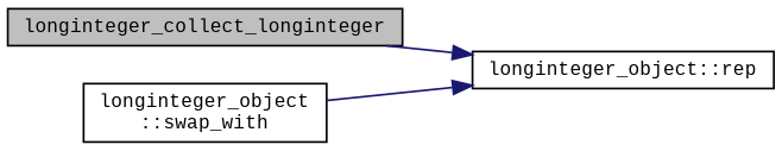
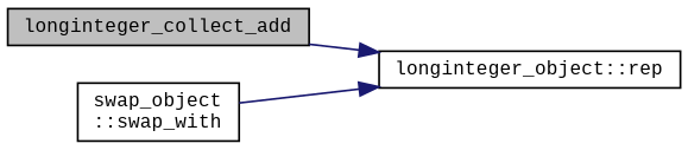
  digraph {
    fontname="Liberation Mono"
    rankdir=LR
    node [color=black fillcolor=white fontname="Liberation Mono" fontsize=10 shape=record style=filled]
    edge [color=midnightblue fontname="Liberation Mono" fontsize=10 labelfontname=Helvetica labelfontsize=10 style=solid]
-   n1 [fillcolor=grey75 fontcolor=black height=0.2 label=longinteger_collect_longinteger width=0.4]
+   n1 [fillcolor=grey75 fontcolor=black height=0.2 label=longinteger_collect_add width=0.4]
    n2 [height=0.2 label="longinteger_object::rep" width=0.4]
-   n3 [height=0.2 label="longinteger_object\l::swap_with" width=0.4]
+   n3 [height=0.2 label="swap_object\l::swap_with" width=0.4]
    n1 -> n2
    n3 -> n2
  }
